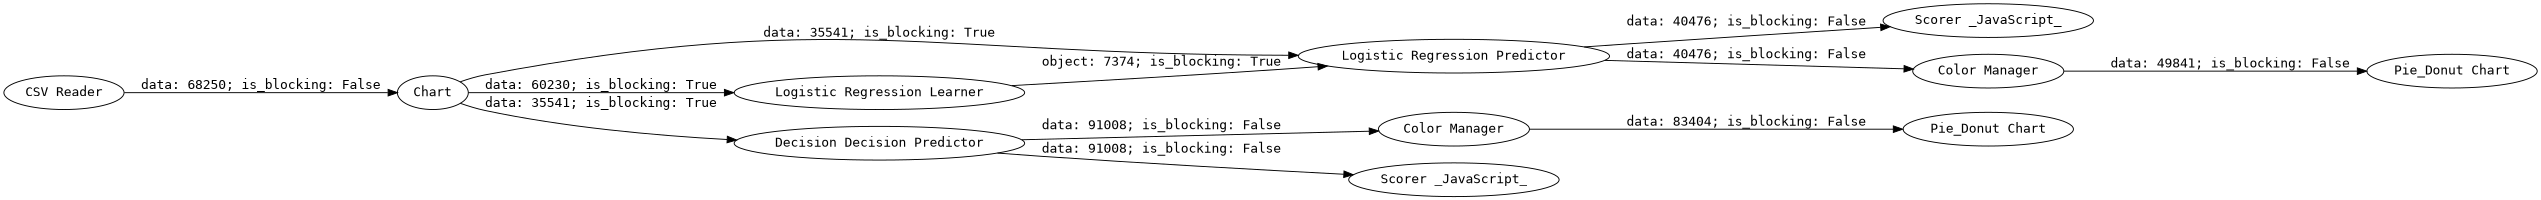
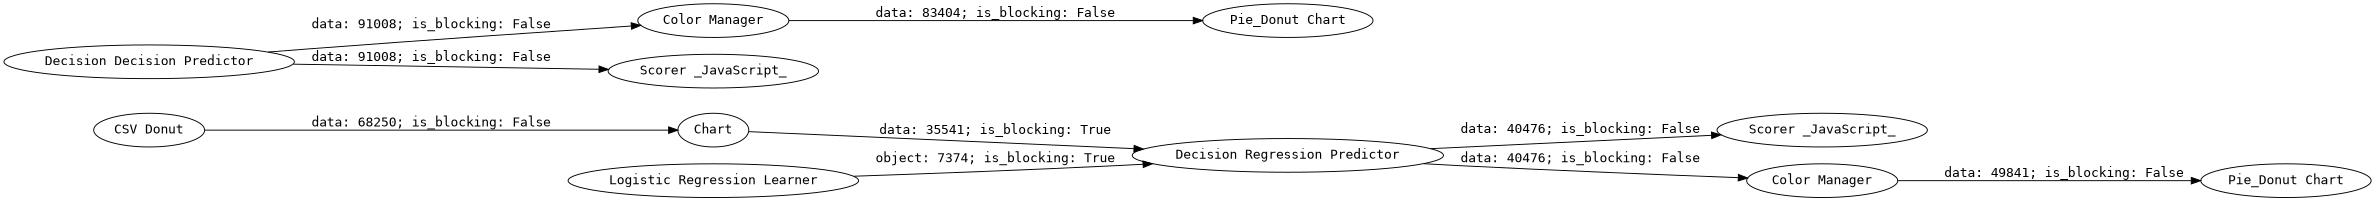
  digraph {
    fontname="DejaVu Sans Mono"
    rankdir=LR
    node [fontname="DejaVu Sans Mono"]
    edge [fontname="DejaVu Sans Mono"]
-   n1 [label="Logistic Regression Predictor"]
+   n1 [label="Decision Regression Predictor"]
    n2 [label="Scorer _JavaScript_"]
    n3 [label="Color Manager"]
    n4 [label="Pie_Donut Chart"]
    n5 [label=Chart]
    n6 [label="Decision Decision Predictor"]
    n7 [label="Logistic Regression Learner"]
    n8 [label="Color Manager"]
    n9 [label="Scorer _JavaScript_"]
    n10 [label="Pie_Donut Chart"]
-   n11 [label="CSV Reader"]
+   n11 [label="CSV Donut"]
    n1 -> n2 [label="data: 40476; is_blocking: False"]
    n1 -> n3 [label="data: 40476; is_blocking: False"]
    n3 -> n4 [label="data: 49841; is_blocking: False"]
    n5 -> n1 [label="data: 35541; is_blocking: True"]
-   n5 -> n6 [label="data: 35541; is_blocking: True"]
-   n5 -> n7 [label="data: 60230; is_blocking: True"]
    n6 -> n8 [label="data: 91008; is_blocking: False"]
    n6 -> n9 [label="data: 91008; is_blocking: False"]
    n7 -> n1 [label="object: 7374; is_blocking: True"]
    n8 -> n10 [label="data: 83404; is_blocking: False"]
    n11 -> n5 [label="data: 68250; is_blocking: False"]
  }
